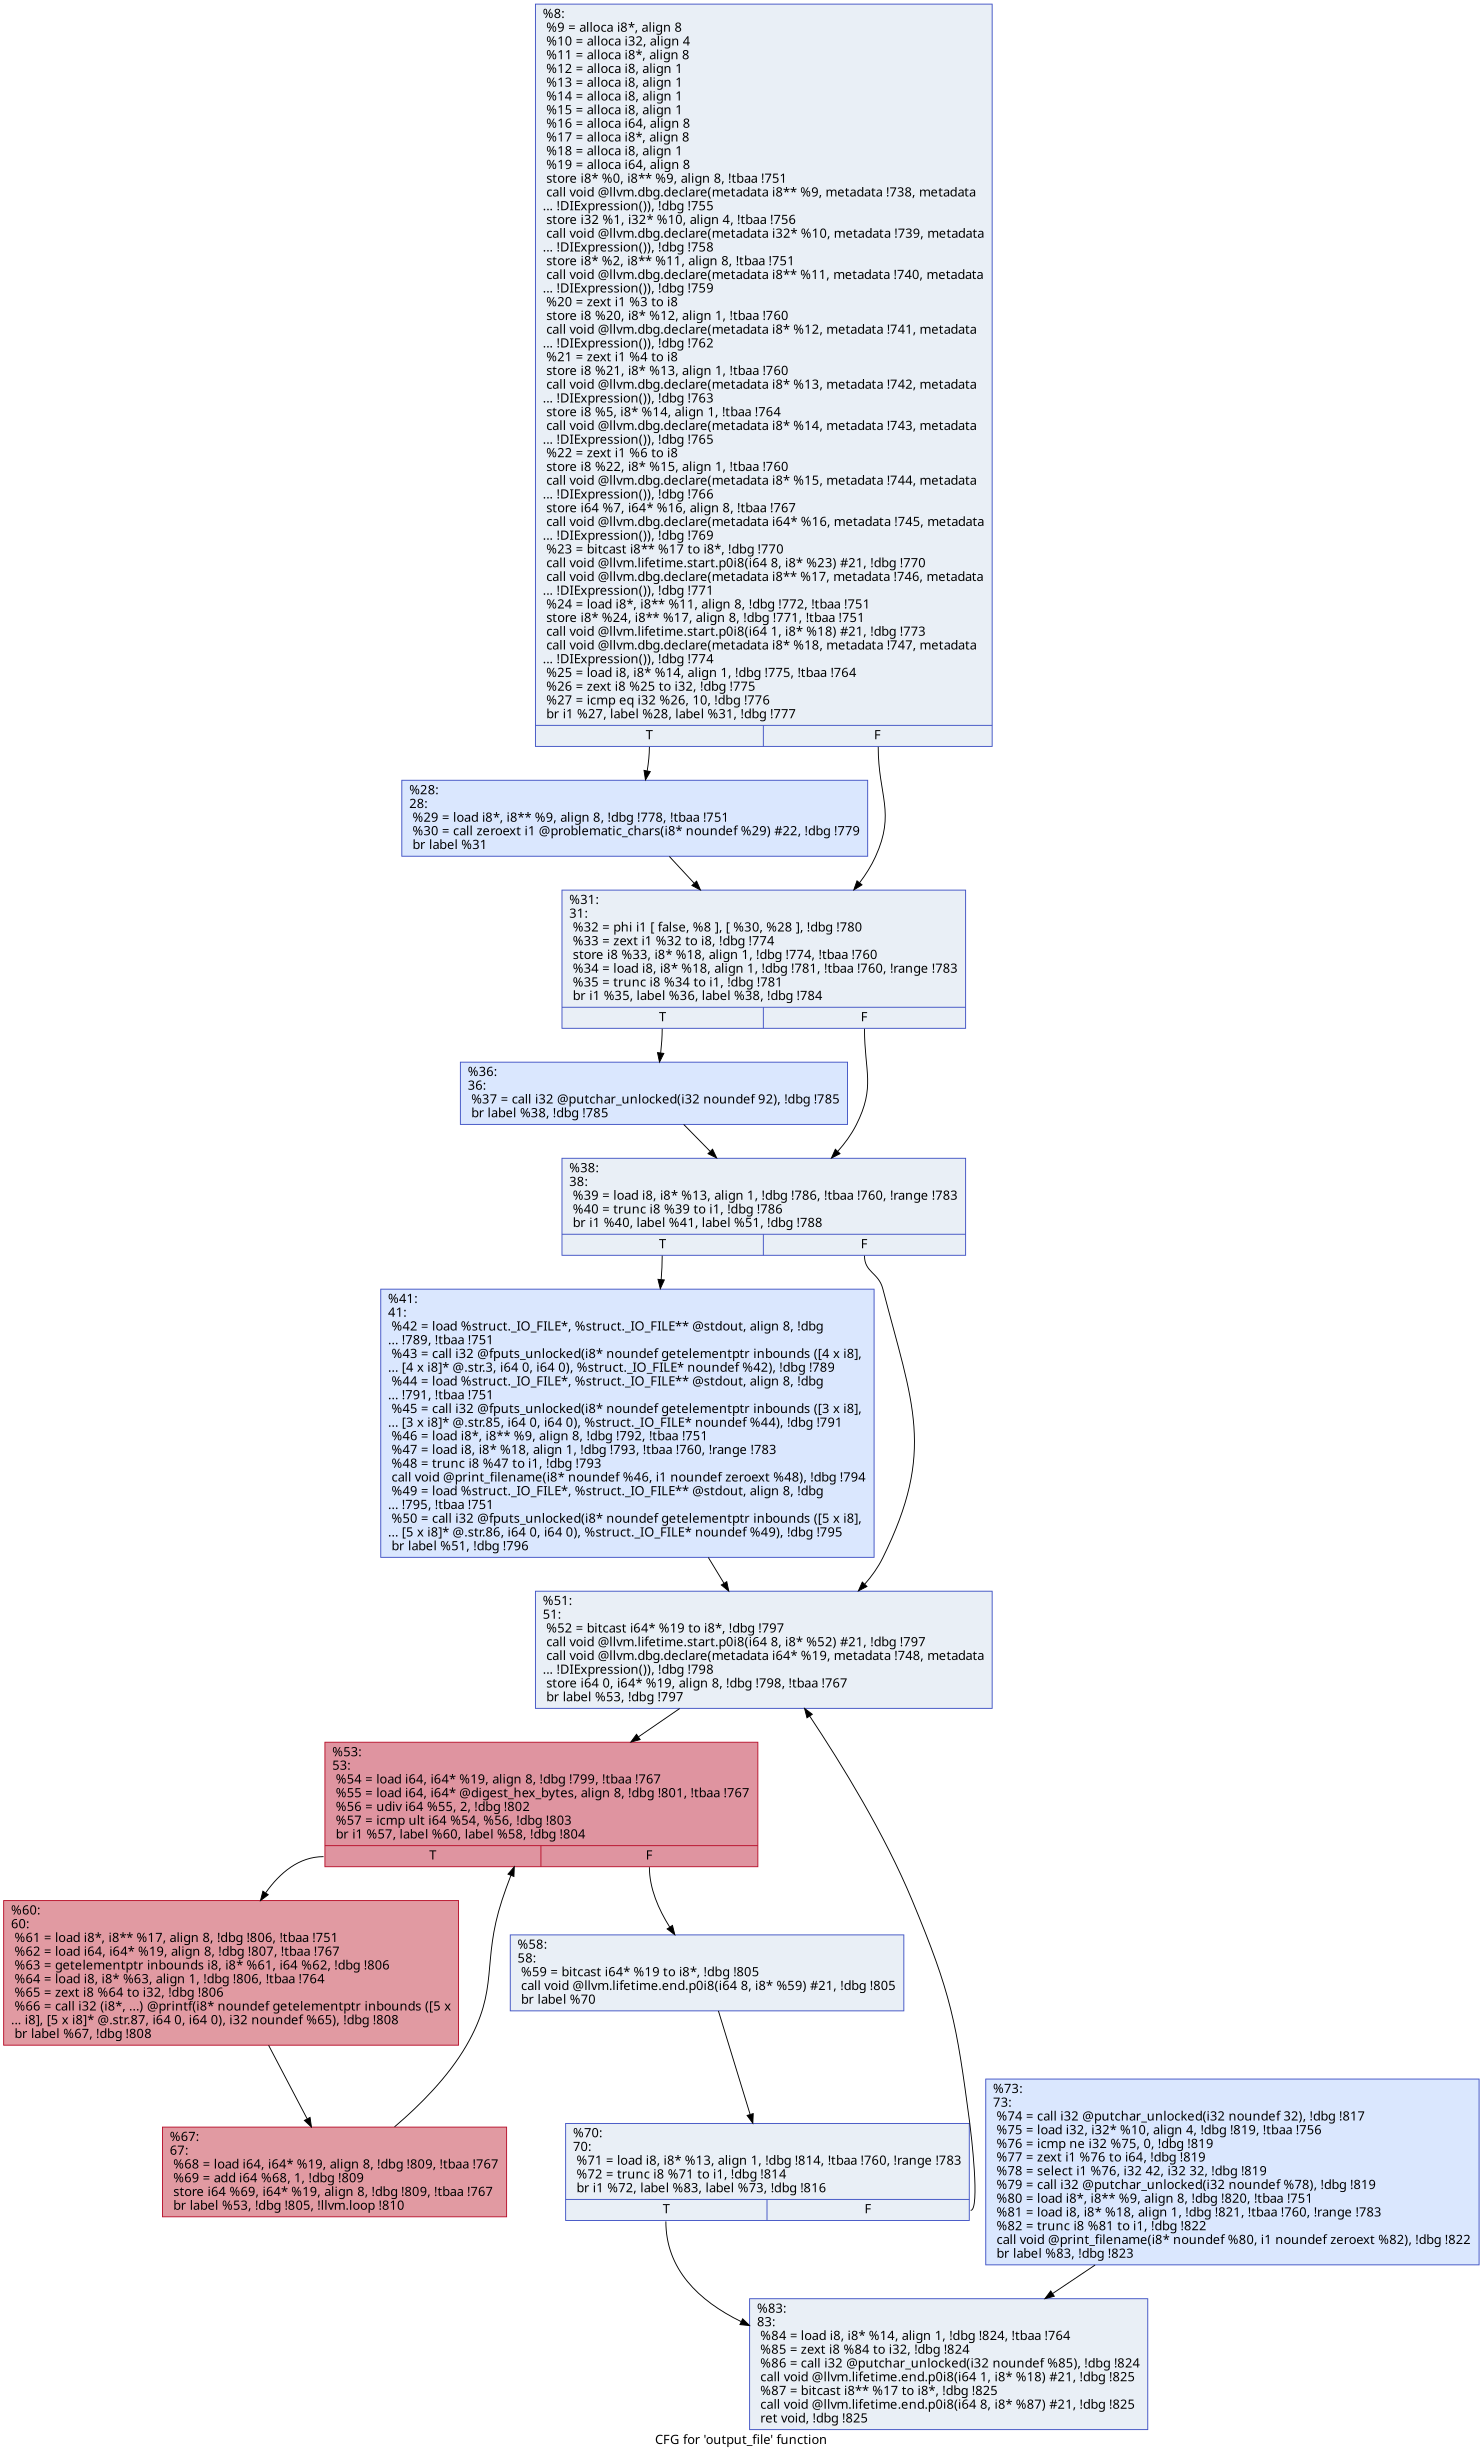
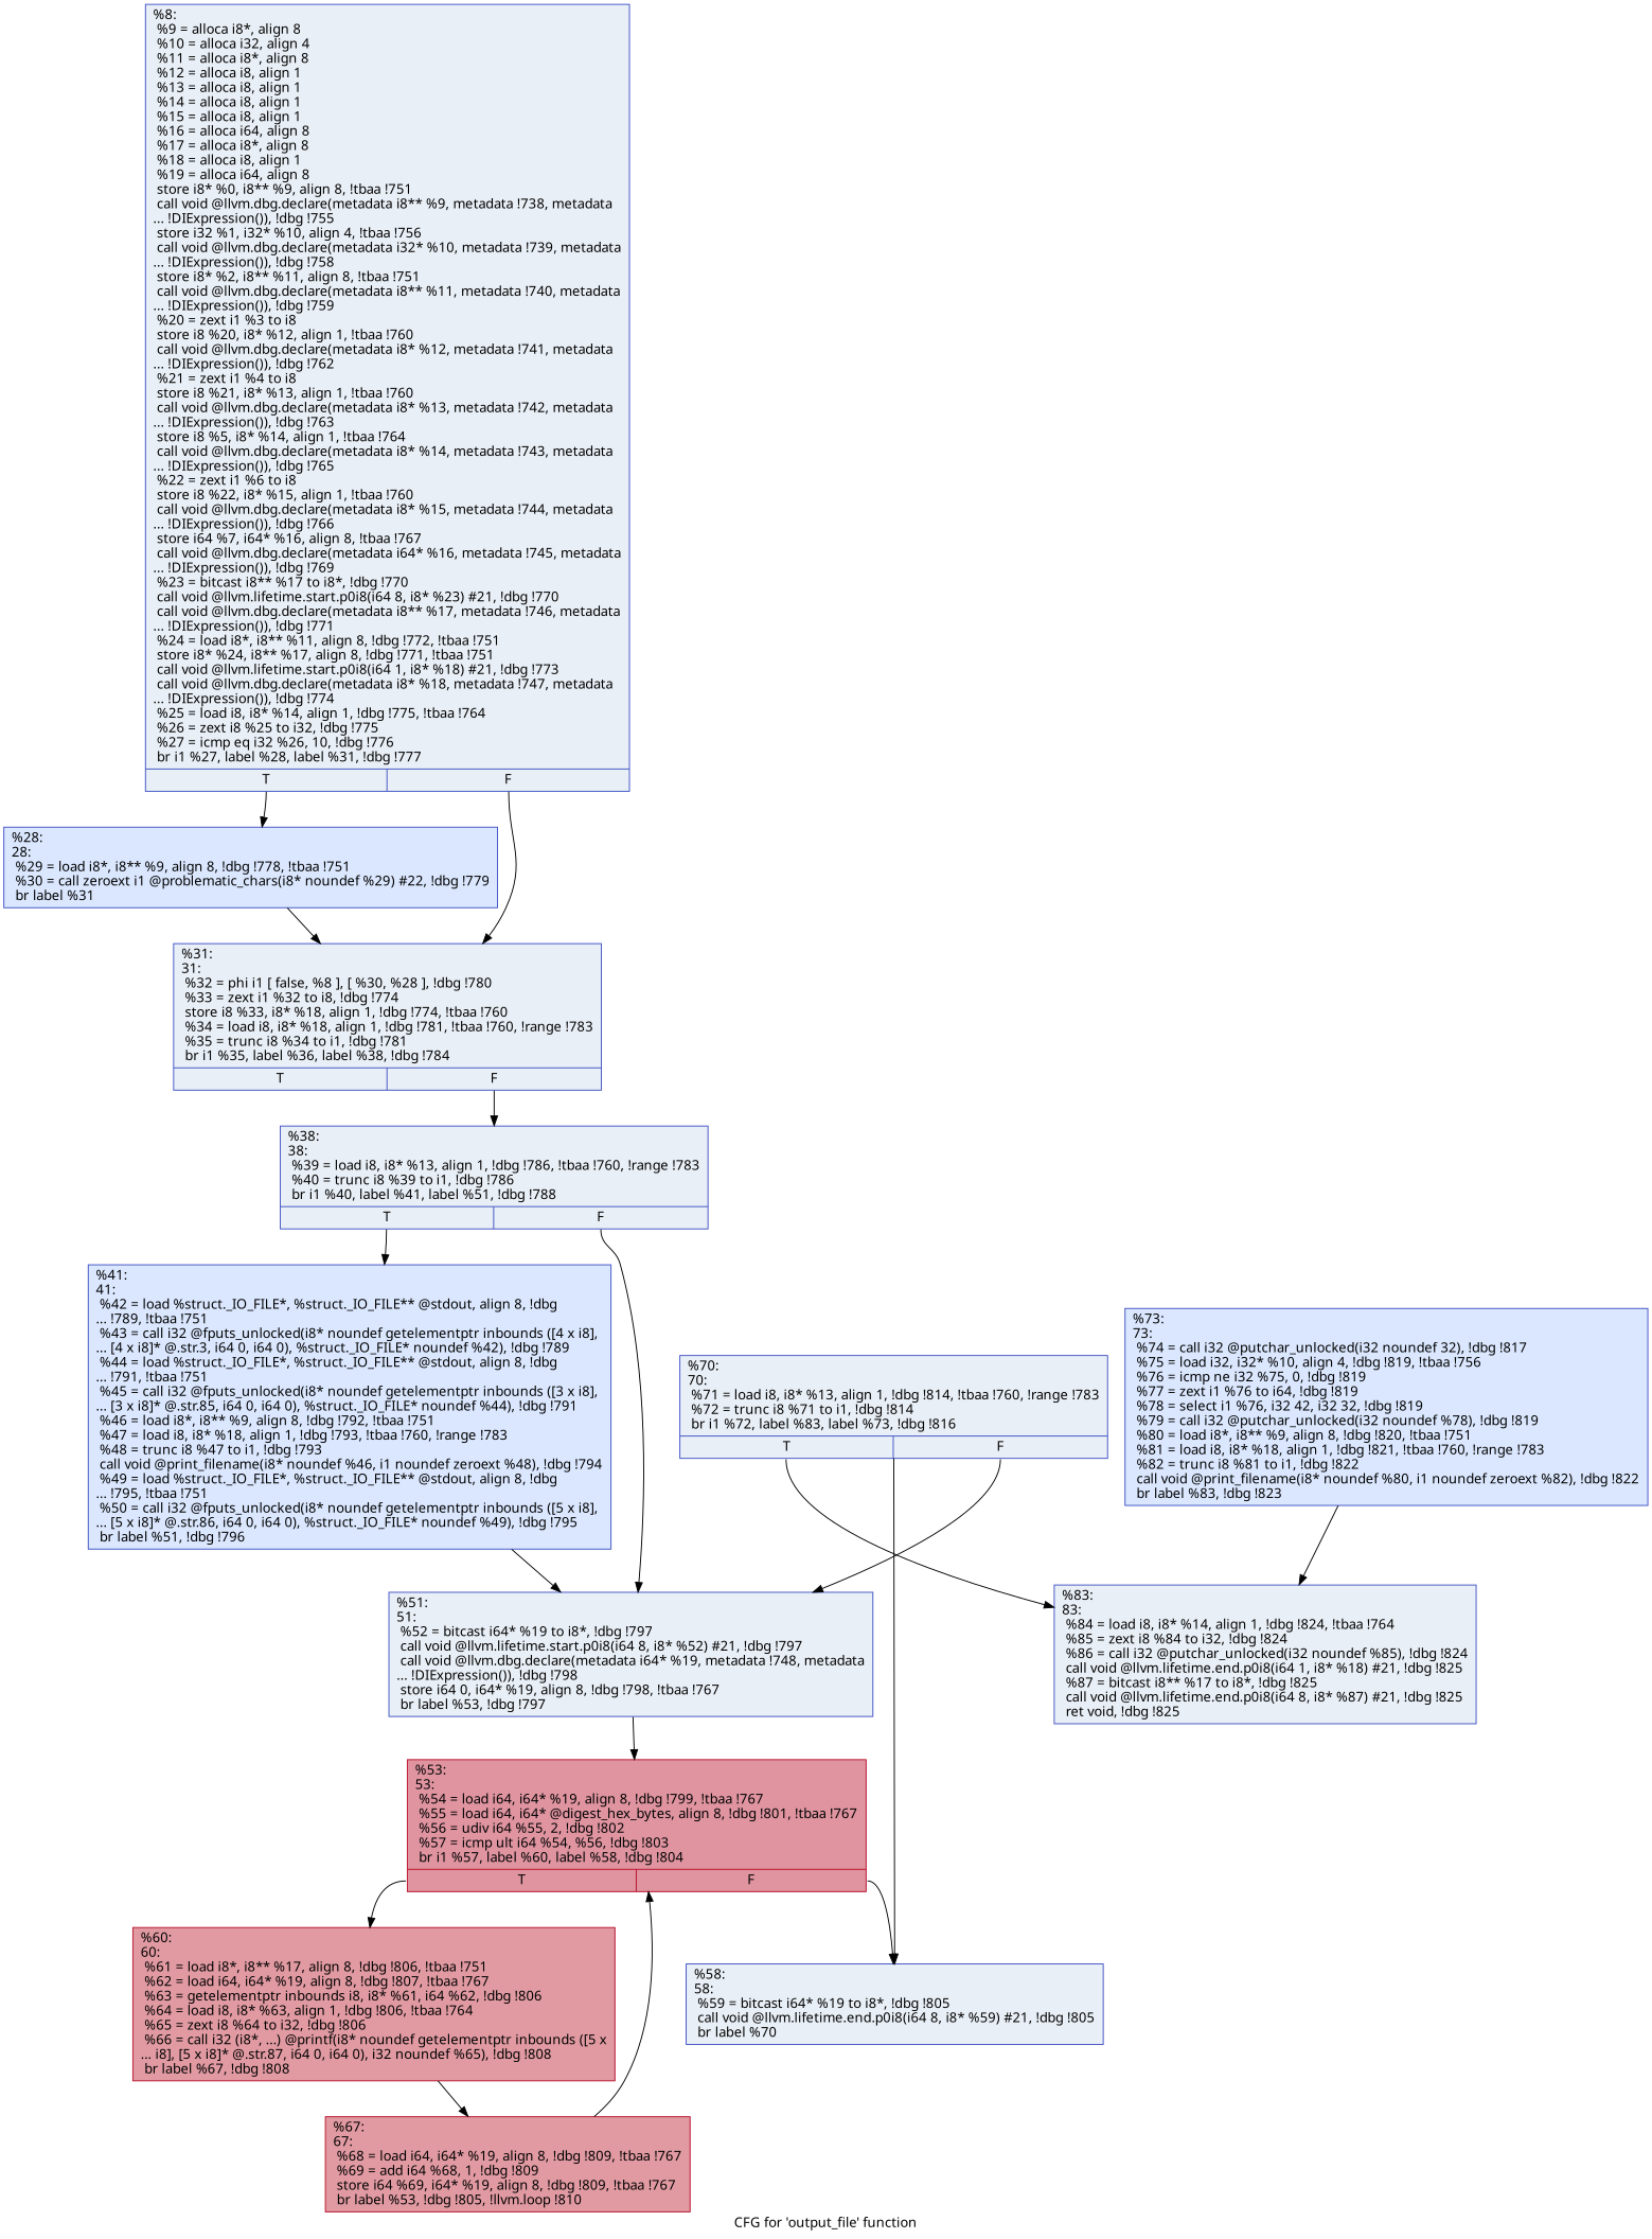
  digraph {
    fontname="Noto Sans"
    label="CFG for 'output_file' function"
    node [color="#3d50c3ff" fillcolor="#cedaeb70" fontname="Noto Sans" shape=record style=filled]
    edge [fontname="Noto Sans"]
    n1 [label="{%8:\l  %9 = alloca i8*, align 8\l  %10 = alloca i32, align 4\l  %11 = alloca i8*, align 8\l  %12 = alloca i8, align 1\l  %13 = alloca i8, align 1\l  %14 = alloca i8, align 1\l  %15 = alloca i8, align 1\l  %16 = alloca i64, align 8\l  %17 = alloca i8*, align 8\l  %18 = alloca i8, align 1\l  %19 = alloca i64, align 8\l  store i8* %0, i8** %9, align 8, !tbaa !751\l  call void @llvm.dbg.declare(metadata i8** %9, metadata !738, metadata\l... !DIExpression()), !dbg !755\l  store i32 %1, i32* %10, align 4, !tbaa !756\l  call void @llvm.dbg.declare(metadata i32* %10, metadata !739, metadata\l... !DIExpression()), !dbg !758\l  store i8* %2, i8** %11, align 8, !tbaa !751\l  call void @llvm.dbg.declare(metadata i8** %11, metadata !740, metadata\l... !DIExpression()), !dbg !759\l  %20 = zext i1 %3 to i8\l  store i8 %20, i8* %12, align 1, !tbaa !760\l  call void @llvm.dbg.declare(metadata i8* %12, metadata !741, metadata\l... !DIExpression()), !dbg !762\l  %21 = zext i1 %4 to i8\l  store i8 %21, i8* %13, align 1, !tbaa !760\l  call void @llvm.dbg.declare(metadata i8* %13, metadata !742, metadata\l... !DIExpression()), !dbg !763\l  store i8 %5, i8* %14, align 1, !tbaa !764\l  call void @llvm.dbg.declare(metadata i8* %14, metadata !743, metadata\l... !DIExpression()), !dbg !765\l  %22 = zext i1 %6 to i8\l  store i8 %22, i8* %15, align 1, !tbaa !760\l  call void @llvm.dbg.declare(metadata i8* %15, metadata !744, metadata\l... !DIExpression()), !dbg !766\l  store i64 %7, i64* %16, align 8, !tbaa !767\l  call void @llvm.dbg.declare(metadata i64* %16, metadata !745, metadata\l... !DIExpression()), !dbg !769\l  %23 = bitcast i8** %17 to i8*, !dbg !770\l  call void @llvm.lifetime.start.p0i8(i64 8, i8* %23) #21, !dbg !770\l  call void @llvm.dbg.declare(metadata i8** %17, metadata !746, metadata\l... !DIExpression()), !dbg !771\l  %24 = load i8*, i8** %11, align 8, !dbg !772, !tbaa !751\l  store i8* %24, i8** %17, align 8, !dbg !771, !tbaa !751\l  call void @llvm.lifetime.start.p0i8(i64 1, i8* %18) #21, !dbg !773\l  call void @llvm.dbg.declare(metadata i8* %18, metadata !747, metadata\l... !DIExpression()), !dbg !774\l  %25 = load i8, i8* %14, align 1, !dbg !775, !tbaa !764\l  %26 = zext i8 %25 to i32, !dbg !775\l  %27 = icmp eq i32 %26, 10, !dbg !776\l  br i1 %27, label %28, label %31, !dbg !777\l|{<s0>T|<s1>F}}"]
    n2 [fillcolor="#abc8fd70" label="{%28:\l28:                                               \l  %29 = load i8*, i8** %9, align 8, !dbg !778, !tbaa !751\l  %30 = call zeroext i1 @problematic_chars(i8* noundef %29) #22, !dbg !779\l  br label %31\l}"]
    n3 [label="{%31:\l31:                                               \l  %32 = phi i1 [ false, %8 ], [ %30, %28 ], !dbg !780\l  %33 = zext i1 %32 to i8, !dbg !774\l  store i8 %33, i8* %18, align 1, !dbg !774, !tbaa !760\l  %34 = load i8, i8* %18, align 1, !dbg !781, !tbaa !760, !range !783\l  %35 = trunc i8 %34 to i1, !dbg !781\l  br i1 %35, label %36, label %38, !dbg !784\l|{<s0>T|<s1>F}}"]
-   n4 [fillcolor="#abc8fd70" label="{%36:\l36:                                               \l  %37 = call i32 @putchar_unlocked(i32 noundef 92), !dbg !785\l  br label %38, !dbg !785\l}"]
    n5 [label="{%38:\l38:                                               \l  %39 = load i8, i8* %13, align 1, !dbg !786, !tbaa !760, !range !783\l  %40 = trunc i8 %39 to i1, !dbg !786\l  br i1 %40, label %41, label %51, !dbg !788\l|{<s0>T|<s1>F}}"]
    n6 [fillcolor="#abc8fd70" label="{%41:\l41:                                               \l  %42 = load %struct._IO_FILE*, %struct._IO_FILE** @stdout, align 8, !dbg\l... !789, !tbaa !751\l  %43 = call i32 @fputs_unlocked(i8* noundef getelementptr inbounds ([4 x i8],\l... [4 x i8]* @.str.3, i64 0, i64 0), %struct._IO_FILE* noundef %42), !dbg !789\l  %44 = load %struct._IO_FILE*, %struct._IO_FILE** @stdout, align 8, !dbg\l... !791, !tbaa !751\l  %45 = call i32 @fputs_unlocked(i8* noundef getelementptr inbounds ([3 x i8],\l... [3 x i8]* @.str.85, i64 0, i64 0), %struct._IO_FILE* noundef %44), !dbg !791\l  %46 = load i8*, i8** %9, align 8, !dbg !792, !tbaa !751\l  %47 = load i8, i8* %18, align 1, !dbg !793, !tbaa !760, !range !783\l  %48 = trunc i8 %47 to i1, !dbg !793\l  call void @print_filename(i8* noundef %46, i1 noundef zeroext %48), !dbg !794\l  %49 = load %struct._IO_FILE*, %struct._IO_FILE** @stdout, align 8, !dbg\l... !795, !tbaa !751\l  %50 = call i32 @fputs_unlocked(i8* noundef getelementptr inbounds ([5 x i8],\l... [5 x i8]* @.str.86, i64 0, i64 0), %struct._IO_FILE* noundef %49), !dbg !795\l  br label %51, !dbg !796\l}"]
    n7 [label="{%51:\l51:                                               \l  %52 = bitcast i64* %19 to i8*, !dbg !797\l  call void @llvm.lifetime.start.p0i8(i64 8, i8* %52) #21, !dbg !797\l  call void @llvm.dbg.declare(metadata i64* %19, metadata !748, metadata\l... !DIExpression()), !dbg !798\l  store i64 0, i64* %19, align 8, !dbg !798, !tbaa !767\l  br label %53, !dbg !797\l}"]
    n8 [color="#b70d28ff" fillcolor="#b70d2870" label="{%53:\l53:                                               \l  %54 = load i64, i64* %19, align 8, !dbg !799, !tbaa !767\l  %55 = load i64, i64* @digest_hex_bytes, align 8, !dbg !801, !tbaa !767\l  %56 = udiv i64 %55, 2, !dbg !802\l  %57 = icmp ult i64 %54, %56, !dbg !803\l  br i1 %57, label %60, label %58, !dbg !804\l|{<s0>T|<s1>F}}"]
    n9 [color="#b70d28ff" fillcolor="#bb1b2c70" label="{%60:\l60:                                               \l  %61 = load i8*, i8** %17, align 8, !dbg !806, !tbaa !751\l  %62 = load i64, i64* %19, align 8, !dbg !807, !tbaa !767\l  %63 = getelementptr inbounds i8, i8* %61, i64 %62, !dbg !806\l  %64 = load i8, i8* %63, align 1, !dbg !806, !tbaa !764\l  %65 = zext i8 %64 to i32, !dbg !806\l  %66 = call i32 (i8*, ...) @printf(i8* noundef getelementptr inbounds ([5 x\l... i8], [5 x i8]* @.str.87, i64 0, i64 0), i32 noundef %65), !dbg !808\l  br label %67, !dbg !808\l}"]
    n10 [label="{%58:\l58:                                               \l  %59 = bitcast i64* %19 to i8*, !dbg !805\l  call void @llvm.lifetime.end.p0i8(i64 8, i8* %59) #21, !dbg !805\l  br label %70\l}"]
    n11 [color="#b70d28ff" fillcolor="#bb1b2c70" label="{%67:\l67:                                               \l  %68 = load i64, i64* %19, align 8, !dbg !809, !tbaa !767\l  %69 = add i64 %68, 1, !dbg !809\l  store i64 %69, i64* %19, align 8, !dbg !809, !tbaa !767\l  br label %53, !dbg !805, !llvm.loop !810\l}"]
    n12 [label="{%70:\l70:                                               \l  %71 = load i8, i8* %13, align 1, !dbg !814, !tbaa !760, !range !783\l  %72 = trunc i8 %71 to i1, !dbg !814\l  br i1 %72, label %83, label %73, !dbg !816\l|{<s0>T|<s1>F}}"]
    n13 [label="{%83:\l83:                                               \l  %84 = load i8, i8* %14, align 1, !dbg !824, !tbaa !764\l  %85 = zext i8 %84 to i32, !dbg !824\l  %86 = call i32 @putchar_unlocked(i32 noundef %85), !dbg !824\l  call void @llvm.lifetime.end.p0i8(i64 1, i8* %18) #21, !dbg !825\l  %87 = bitcast i8** %17 to i8*, !dbg !825\l  call void @llvm.lifetime.end.p0i8(i64 8, i8* %87) #21, !dbg !825\l  ret void, !dbg !825\l}"]
    n14 [fillcolor="#abc8fd70" label="{%73:\l73:                                               \l  %74 = call i32 @putchar_unlocked(i32 noundef 32), !dbg !817\l  %75 = load i32, i32* %10, align 4, !dbg !819, !tbaa !756\l  %76 = icmp ne i32 %75, 0, !dbg !819\l  %77 = zext i1 %76 to i64, !dbg !819\l  %78 = select i1 %76, i32 42, i32 32, !dbg !819\l  %79 = call i32 @putchar_unlocked(i32 noundef %78), !dbg !819\l  %80 = load i8*, i8** %9, align 8, !dbg !820, !tbaa !751\l  %81 = load i8, i8* %18, align 1, !dbg !821, !tbaa !760, !range !783\l  %82 = trunc i8 %81 to i1, !dbg !822\l  call void @print_filename(i8* noundef %80, i1 noundef zeroext %82), !dbg !822\l  br label %83, !dbg !823\l}"]
    n1 -> n2 [tailport=s0]
    n1 -> n3 [tailport=s1]
    n2 -> n3
-   n3 -> n4 [tailport=s0]
    n3 -> n5 [tailport=s1]
-   n4 -> n5
    n5 -> n6 [tailport=s0]
    n5 -> n7 [tailport=s1]
    n6 -> n7
    n7 -> n8
    n8 -> n9 [tailport=s0]
    n8 -> n10 [tailport=s1]
    n9 -> n11
-   n10 -> n12
+   n12 -> n10
    n11 -> n8
    n12 -> n7 [tailport=s1]
    n12 -> n13 [tailport=s0]
    n14 -> n13
  }
